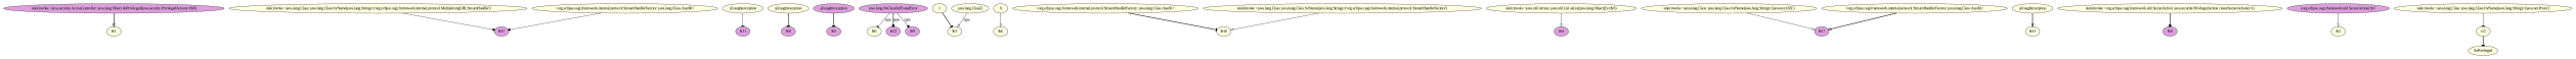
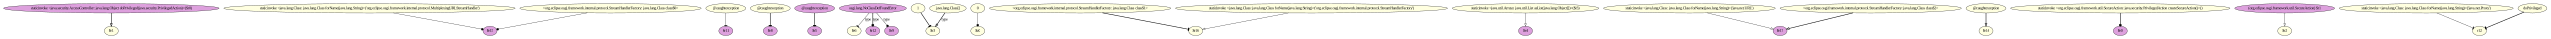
  digraph {
    fontname="Liberation Serif"
    node [fillcolor=lightyellow fontname="Liberation Serif" style=filled]
    edge [arrowhead=onormal fontname="Liberation Serif" style=solid]
    n1 [fillcolor=plum label="staticinvoke <java.security.AccessController: java.lang.Object doPrivileged(java.security.PrivilegedAction)>($r0)"]
    n2 [label="$r1"]
    n3 [label="staticinvoke <java.lang.Class: java.lang.Class forName(java.lang.String)>('org.eclipse.osgi.framework.internal.protocol.MultiplexingURLStreamHandler')"]
    n4 [fillcolor=plum label="$r15"]
    n5 [label="@caughtexception"]
    n6 [fillcolor=plum label="$r11"]
    n7 [label="@caughtexception"]
    n8 [fillcolor=plum label="$r8"]
    n9 [fillcolor=plum label="@caughtexception"]
    n10 [fillcolor=plum label="$r5"]
-   n11 [fillcolor=plum label="java.lang.NoClassDefFoundError"]
+   n11 [fillcolor=plum label="osgi.lang.NoClassDefFoundError"]
    n12 [label="$r6"]
    n13 [fillcolor=plum label="$r12"]
    n14 [fillcolor=plum label="$r9"]
    n15 [label=1]
    n16 [label="$r3"]
    n17 [label="$z0"]
    n18 [label="java.lang.Class[]"]
    n19 [label="<org.eclipse.osgi.framework.internal.protocol.StreamHandlerFactory: java.lang.Class class$1>"]
    n20 [label="$r16"]
    n21 [label="staticinvoke <java.lang.Class: java.lang.Class forName(java.lang.String)>('org.eclipse.osgi.framework.internal.protocol.StreamHandlerFactory')"]
    n22 [label="staticinvoke <java.util.Arrays: java.util.List asList(java.lang.Object[])>($r3)"]
    n23 [fillcolor=plum label="$r4"]
    n24 [label="<org.eclipse.osgi.framework.internal.protocol.StreamHandlerFactory: java.lang.Class class$0>"]
    n25 [label="staticinvoke <java.lang.Class: java.lang.Class forName(java.lang.String)>('java.net.URL')"]
    n26 [fillcolor=plum label="$r17"]
    n27 [label="@caughtexception"]
    n28 [label="$r14"]
    n29 [label="staticinvoke <org.eclipse.osgi.framework.util.SecureAction: java.security.PrivilegedAction createSecureAction()>()"]
    n30 [fillcolor=plum label="$r0"]
    n31 [fillcolor=plum label="(org.eclipse.osgi.framework.util.SecureAction) $r1"]
    n32 [label="$r2"]
    n33 [label="staticinvoke <java.lang.Class: java.lang.Class forName(java.lang.String)>('java.net.Proxy')"]
    n34 [label=r12]
    n35 [label="<org.eclipse.osgi.framework.internal.protocol.StreamHandlerFactory: java.lang.Class class$2>"]
    n36 [label=0]
    n37 [label=doPrivileged]
    n1 -> n2 [style=bold]
    n3 -> n4 [arrowhead=dot]
    n5 -> n6 [arrowhead=tee]
    n7 -> n8 [arrowhead=tee style=bold]
    n9 -> n10 [arrowhead=tee style=bold]
    n11 -> n12 [arrowhead=tee label=type]
    n11 -> n13 [arrowhead=dot label=type style=bold]
    n11 -> n14 [arrowhead=dot label=type]
    n15 -> n16 [arrowhead=tee style=bold]
-   n18 -> n16 [label=type]
+   n18 -> n16 [label=type style=bold]
    n19 -> n20 [arrowhead=tee style=bold]
    n21 -> n20
    n22 -> n23
    n24 -> n4 [arrowhead=dot]
    n25 -> n26
    n27 -> n28 [style=bold]
    n29 -> n30 [arrowhead=dot style=bold]
    n31 -> n32
    n33 -> n34 [arrowhead=tee]
    n35 -> n26 [style=bold]
-   n36 -> n17
-   n34 -> n37 [arrowhead=tee style=bold]
+   n36 -> n17 [arrowhead=dot]
+   n37 -> n34 [arrowhead=tee style=bold]
  }
